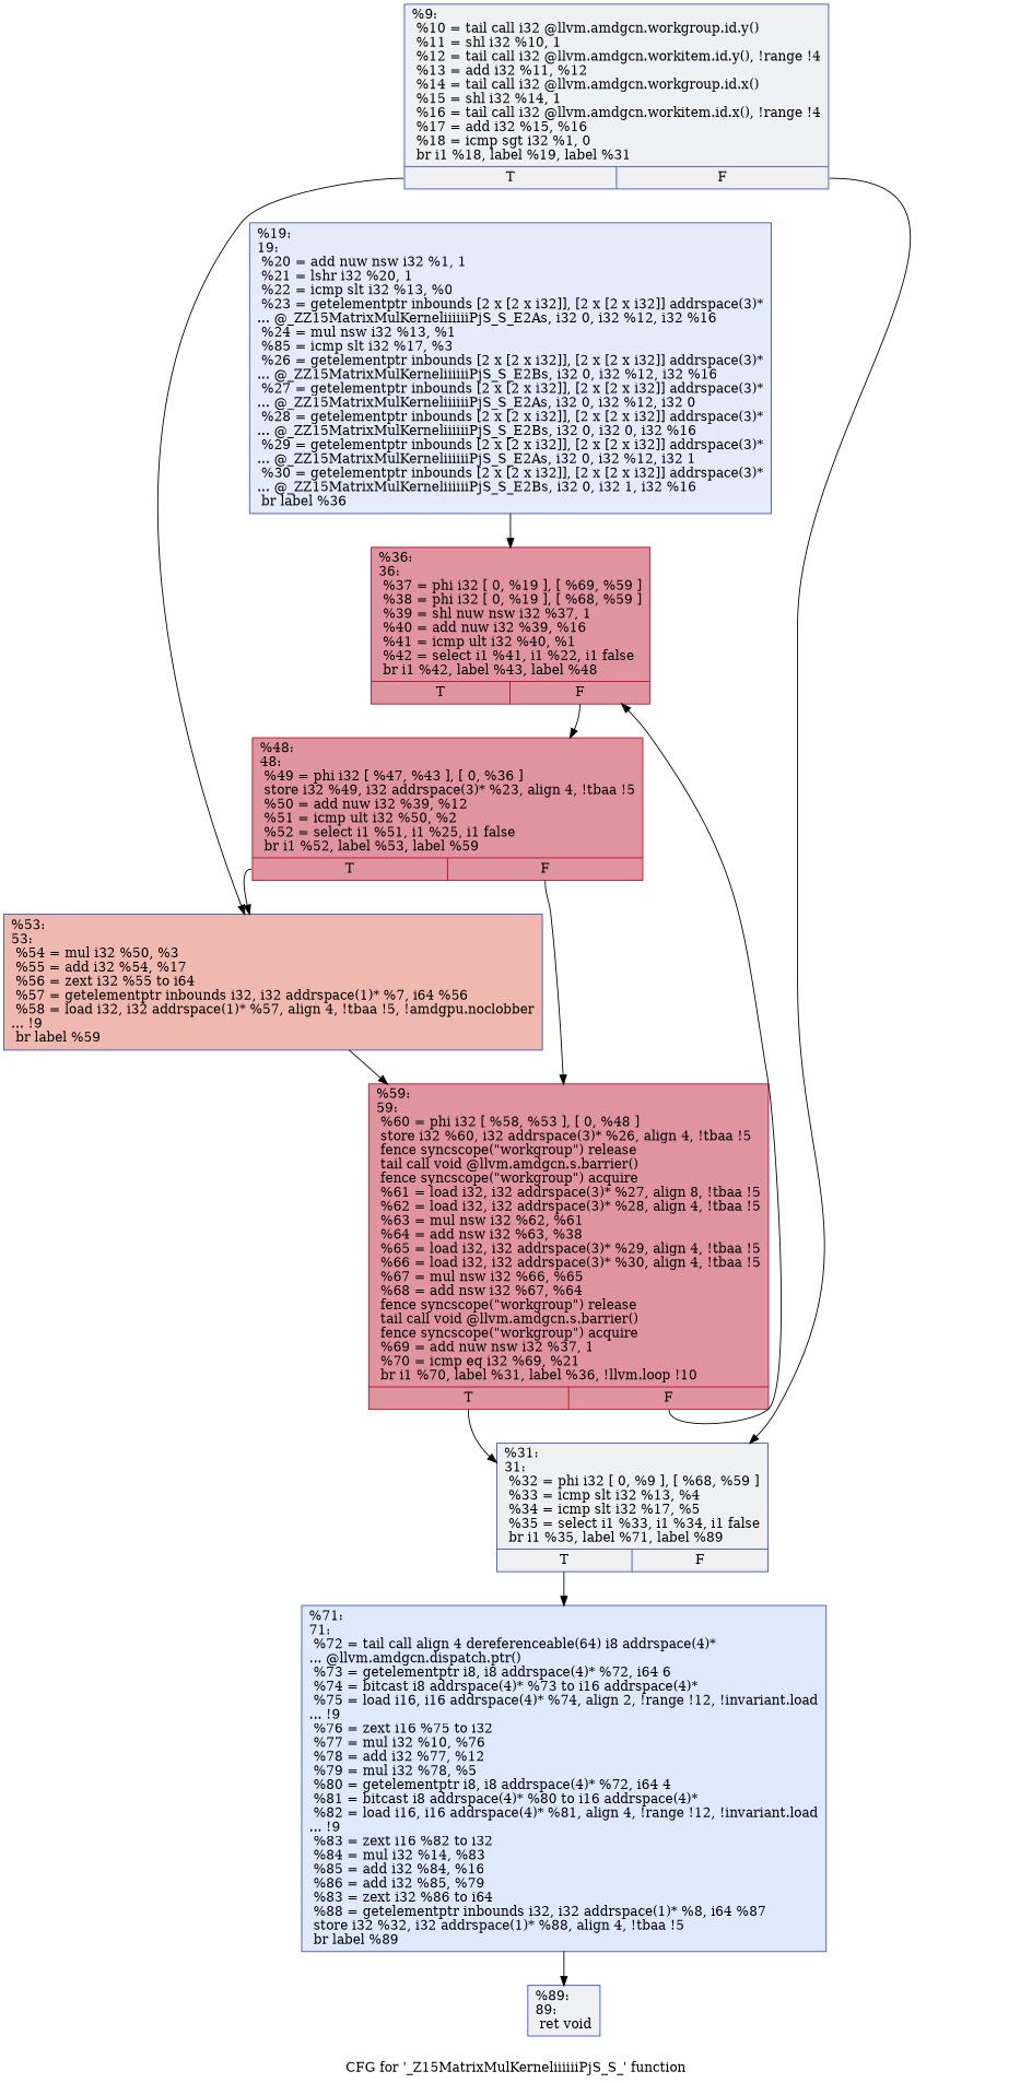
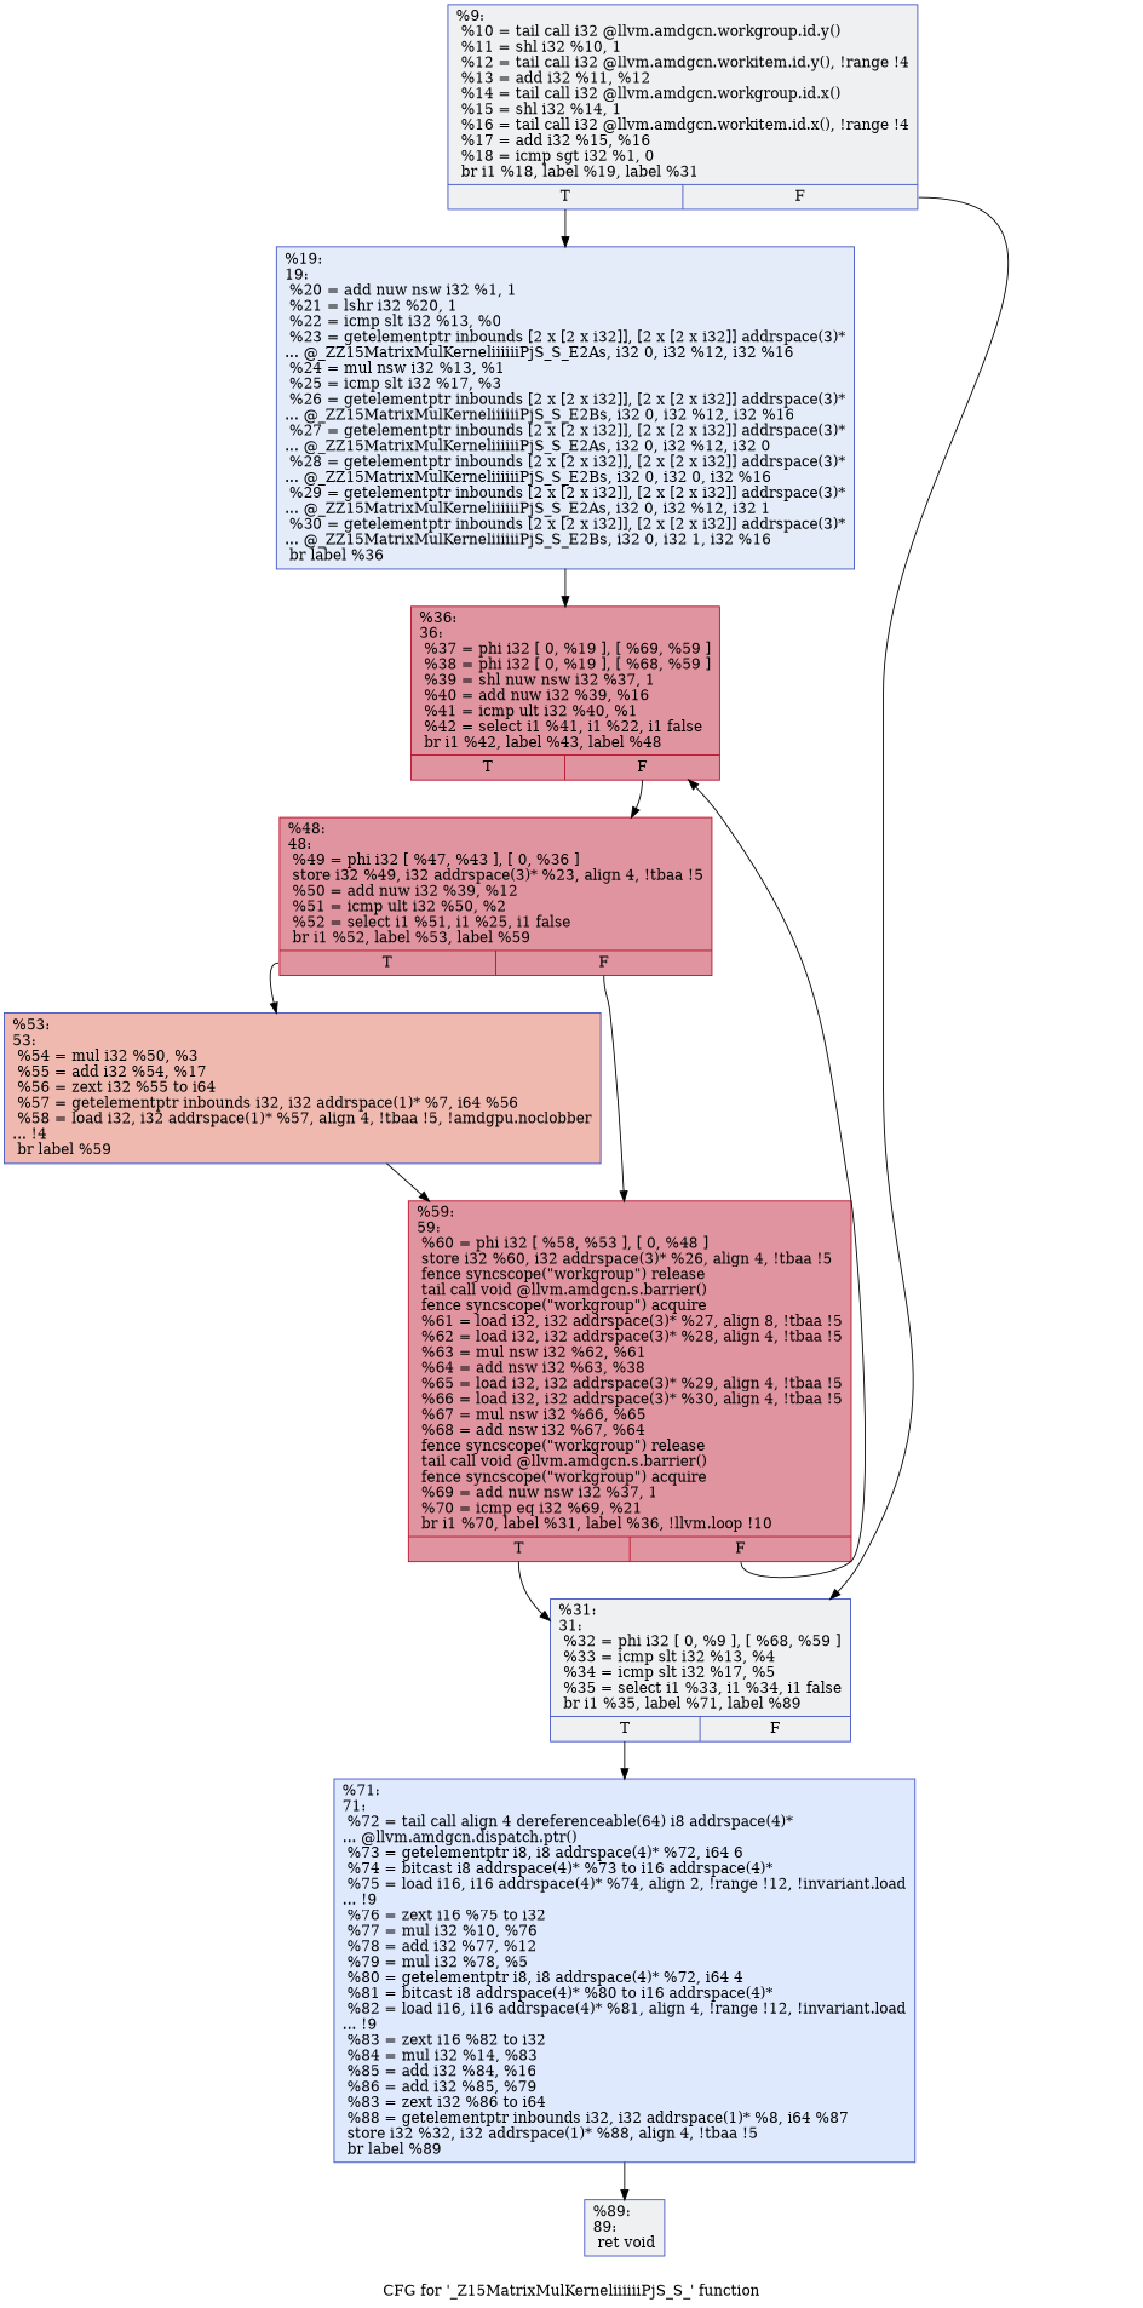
  digraph {
    label="CFG for '_Z15MatrixMulKerneliiiiiiPjS_S_' function"
    node [color="#3d50c3ff" fillcolor="#d9dce170" shape=record style=filled]
    edge [tailport=s0]
    n1 [label="{%9:\l  %10 = tail call i32 @llvm.amdgcn.workgroup.id.y()\l  %11 = shl i32 %10, 1\l  %12 = tail call i32 @llvm.amdgcn.workitem.id.y(), !range !4\l  %13 = add i32 %11, %12\l  %14 = tail call i32 @llvm.amdgcn.workgroup.id.x()\l  %15 = shl i32 %14, 1\l  %16 = tail call i32 @llvm.amdgcn.workitem.id.x(), !range !4\l  %17 = add i32 %15, %16\l  %18 = icmp sgt i32 %1, 0\l  br i1 %18, label %19, label %31\l|{<s0>T|<s1>F}}"]
-   n2 [fillcolor="#c1d4f470" label="{%19:\l19:                                               \l  %20 = add nuw nsw i32 %1, 1\l  %21 = lshr i32 %20, 1\l  %22 = icmp slt i32 %13, %0\l  %23 = getelementptr inbounds [2 x [2 x i32]], [2 x [2 x i32]] addrspace(3)*\l... @_ZZ15MatrixMulKerneliiiiiiPjS_S_E2As, i32 0, i32 %12, i32 %16\l  %24 = mul nsw i32 %13, %1\l  %85 = icmp slt i32 %17, %3\l  %26 = getelementptr inbounds [2 x [2 x i32]], [2 x [2 x i32]] addrspace(3)*\l... @_ZZ15MatrixMulKerneliiiiiiPjS_S_E2Bs, i32 0, i32 %12, i32 %16\l  %27 = getelementptr inbounds [2 x [2 x i32]], [2 x [2 x i32]] addrspace(3)*\l... @_ZZ15MatrixMulKerneliiiiiiPjS_S_E2As, i32 0, i32 %12, i32 0\l  %28 = getelementptr inbounds [2 x [2 x i32]], [2 x [2 x i32]] addrspace(3)*\l... @_ZZ15MatrixMulKerneliiiiiiPjS_S_E2Bs, i32 0, i32 0, i32 %16\l  %29 = getelementptr inbounds [2 x [2 x i32]], [2 x [2 x i32]] addrspace(3)*\l... @_ZZ15MatrixMulKerneliiiiiiPjS_S_E2As, i32 0, i32 %12, i32 1\l  %30 = getelementptr inbounds [2 x [2 x i32]], [2 x [2 x i32]] addrspace(3)*\l... @_ZZ15MatrixMulKerneliiiiiiPjS_S_E2Bs, i32 0, i32 1, i32 %16\l  br label %36\l}"]
+   n2 [fillcolor="#c1d4f470" label="{%19:\l19:                                               \l  %20 = add nuw nsw i32 %1, 1\l  %21 = lshr i32 %20, 1\l  %22 = icmp slt i32 %13, %0\l  %23 = getelementptr inbounds [2 x [2 x i32]], [2 x [2 x i32]] addrspace(3)*\l... @_ZZ15MatrixMulKerneliiiiiiPjS_S_E2As, i32 0, i32 %12, i32 %16\l  %24 = mul nsw i32 %13, %1\l  %25 = icmp slt i32 %17, %3\l  %26 = getelementptr inbounds [2 x [2 x i32]], [2 x [2 x i32]] addrspace(3)*\l... @_ZZ15MatrixMulKerneliiiiiiPjS_S_E2Bs, i32 0, i32 %12, i32 %16\l  %27 = getelementptr inbounds [2 x [2 x i32]], [2 x [2 x i32]] addrspace(3)*\l... @_ZZ15MatrixMulKerneliiiiiiPjS_S_E2As, i32 0, i32 %12, i32 0\l  %28 = getelementptr inbounds [2 x [2 x i32]], [2 x [2 x i32]] addrspace(3)*\l... @_ZZ15MatrixMulKerneliiiiiiPjS_S_E2Bs, i32 0, i32 0, i32 %16\l  %29 = getelementptr inbounds [2 x [2 x i32]], [2 x [2 x i32]] addrspace(3)*\l... @_ZZ15MatrixMulKerneliiiiiiPjS_S_E2As, i32 0, i32 %12, i32 1\l  %30 = getelementptr inbounds [2 x [2 x i32]], [2 x [2 x i32]] addrspace(3)*\l... @_ZZ15MatrixMulKerneliiiiiiPjS_S_E2Bs, i32 0, i32 1, i32 %16\l  br label %36\l}"]
    n3 [label="{%31:\l31:                                               \l  %32 = phi i32 [ 0, %9 ], [ %68, %59 ]\l  %33 = icmp slt i32 %13, %4\l  %34 = icmp slt i32 %17, %5\l  %35 = select i1 %33, i1 %34, i1 false\l  br i1 %35, label %71, label %89\l|{<s0>T|<s1>F}}"]
    n4 [color="#b70d28ff" fillcolor="#b70d2870" label="{%36:\l36:                                               \l  %37 = phi i32 [ 0, %19 ], [ %69, %59 ]\l  %38 = phi i32 [ 0, %19 ], [ %68, %59 ]\l  %39 = shl nuw nsw i32 %37, 1\l  %40 = add nuw i32 %39, %16\l  %41 = icmp ult i32 %40, %1\l  %42 = select i1 %41, i1 %22, i1 false\l  br i1 %42, label %43, label %48\l|{<s0>T|<s1>F}}"]
    n5 [fillcolor="#b5cdfa70" label="{%71:\l71:                                               \l  %72 = tail call align 4 dereferenceable(64) i8 addrspace(4)*\l... @llvm.amdgcn.dispatch.ptr()\l  %73 = getelementptr i8, i8 addrspace(4)* %72, i64 6\l  %74 = bitcast i8 addrspace(4)* %73 to i16 addrspace(4)*\l  %75 = load i16, i16 addrspace(4)* %74, align 2, !range !12, !invariant.load\l... !9\l  %76 = zext i16 %75 to i32\l  %77 = mul i32 %10, %76\l  %78 = add i32 %77, %12\l  %79 = mul i32 %78, %5\l  %80 = getelementptr i8, i8 addrspace(4)* %72, i64 4\l  %81 = bitcast i8 addrspace(4)* %80 to i16 addrspace(4)*\l  %82 = load i16, i16 addrspace(4)* %81, align 4, !range !12, !invariant.load\l... !9\l  %83 = zext i16 %82 to i32\l  %84 = mul i32 %14, %83\l  %85 = add i32 %84, %16\l  %86 = add i32 %85, %79\l  %83 = zext i32 %86 to i64\l  %88 = getelementptr inbounds i32, i32 addrspace(1)* %8, i64 %87\l  store i32 %32, i32 addrspace(1)* %88, align 4, !tbaa !5\l  br label %89\l}"]
    n6 [color="#b70d28ff" fillcolor="#b70d2870" label="{%48:\l48:                                               \l  %49 = phi i32 [ %47, %43 ], [ 0, %36 ]\l  store i32 %49, i32 addrspace(3)* %23, align 4, !tbaa !5\l  %50 = add nuw i32 %39, %12\l  %51 = icmp ult i32 %50, %2\l  %52 = select i1 %51, i1 %25, i1 false\l  br i1 %52, label %53, label %59\l|{<s0>T|<s1>F}}"]
    n7 [label="{%89:\l89:                                               \l  ret void\l}"]
-   n8 [fillcolor="#de614d70" label="{%53:\l53:                                               \l  %54 = mul i32 %50, %3\l  %55 = add i32 %54, %17\l  %56 = zext i32 %55 to i64\l  %57 = getelementptr inbounds i32, i32 addrspace(1)* %7, i64 %56\l  %58 = load i32, i32 addrspace(1)* %57, align 4, !tbaa !5, !amdgpu.noclobber\l... !9\l  br label %59\l}"]
+   n8 [fillcolor="#de614d70" label="{%53:\l53:                                               \l  %54 = mul i32 %50, %3\l  %55 = add i32 %54, %17\l  %56 = zext i32 %55 to i64\l  %57 = getelementptr inbounds i32, i32 addrspace(1)* %7, i64 %56\l  %58 = load i32, i32 addrspace(1)* %57, align 4, !tbaa !5, !amdgpu.noclobber\l... !4\l  br label %59\l}"]
    n9 [color="#b70d28ff" fillcolor="#b70d2870" label="{%59:\l59:                                               \l  %60 = phi i32 [ %58, %53 ], [ 0, %48 ]\l  store i32 %60, i32 addrspace(3)* %26, align 4, !tbaa !5\l  fence syncscope(\"workgroup\") release\l  tail call void @llvm.amdgcn.s.barrier()\l  fence syncscope(\"workgroup\") acquire\l  %61 = load i32, i32 addrspace(3)* %27, align 8, !tbaa !5\l  %62 = load i32, i32 addrspace(3)* %28, align 4, !tbaa !5\l  %63 = mul nsw i32 %62, %61\l  %64 = add nsw i32 %63, %38\l  %65 = load i32, i32 addrspace(3)* %29, align 4, !tbaa !5\l  %66 = load i32, i32 addrspace(3)* %30, align 4, !tbaa !5\l  %67 = mul nsw i32 %66, %65\l  %68 = add nsw i32 %67, %64\l  fence syncscope(\"workgroup\") release\l  tail call void @llvm.amdgcn.s.barrier()\l  fence syncscope(\"workgroup\") acquire\l  %69 = add nuw nsw i32 %37, 1\l  %70 = icmp eq i32 %69, %21\l  br i1 %70, label %31, label %36, !llvm.loop !10\l|{<s0>T|<s1>F}}"]
-   n1 -> n8
+   n1 -> n2
    n1 -> n3 [tailport=s1]
    n2 -> n4
    n3 -> n5
    n4 -> n6 [tailport=s1]
    n5 -> n7
    n6 -> n8
    n6 -> n9 [tailport=s1]
    n8 -> n9
    n9 -> n3
    n9 -> n4 [tailport=s1]
  }
